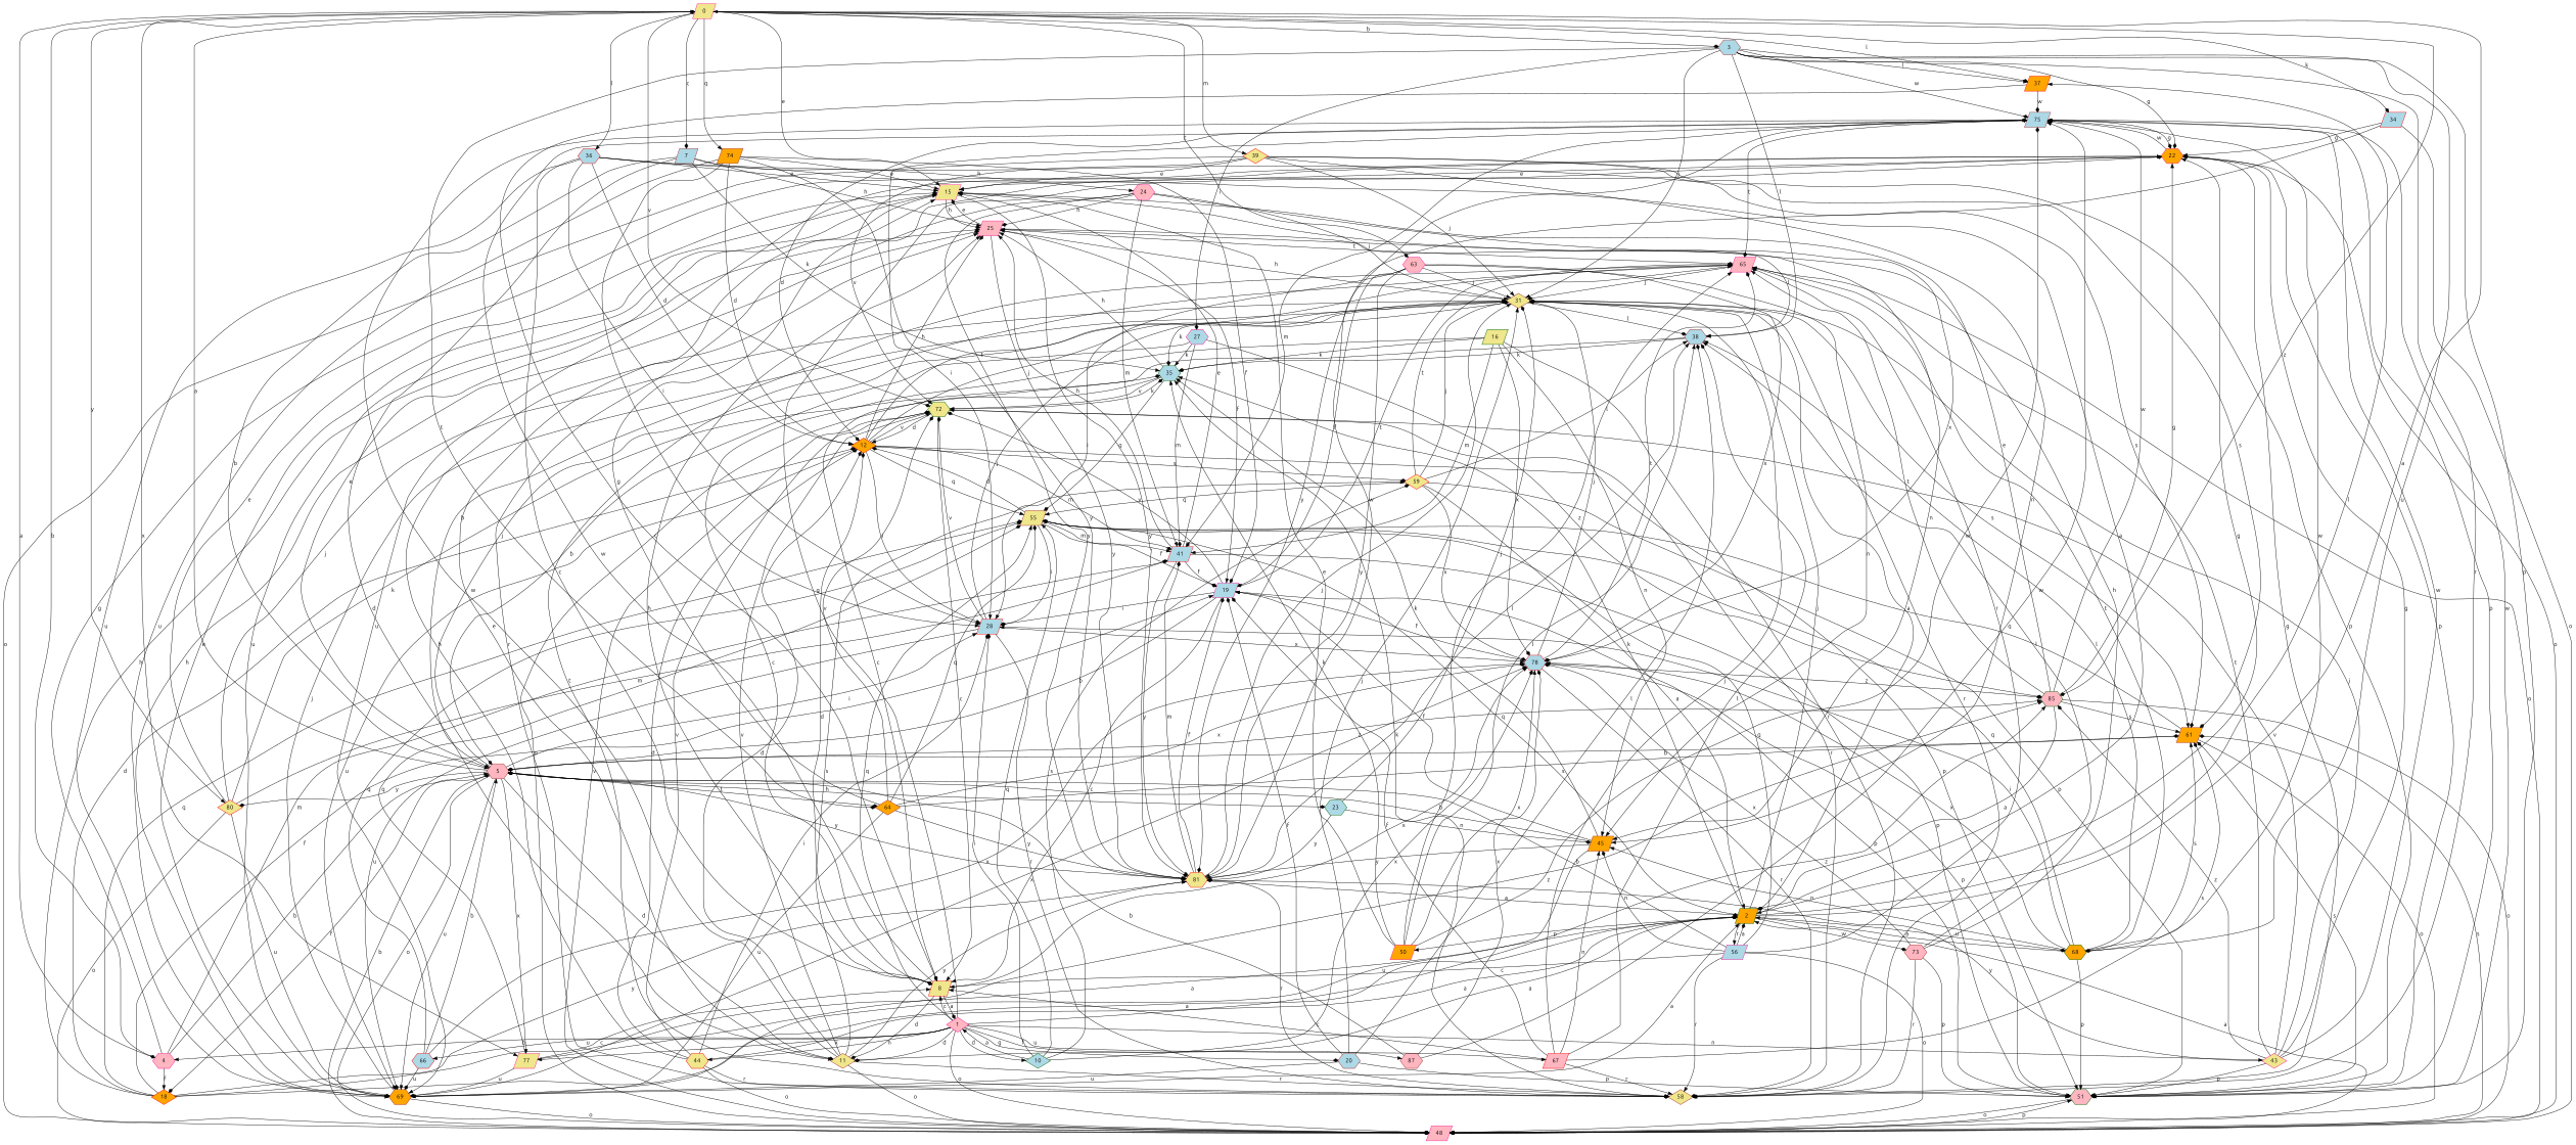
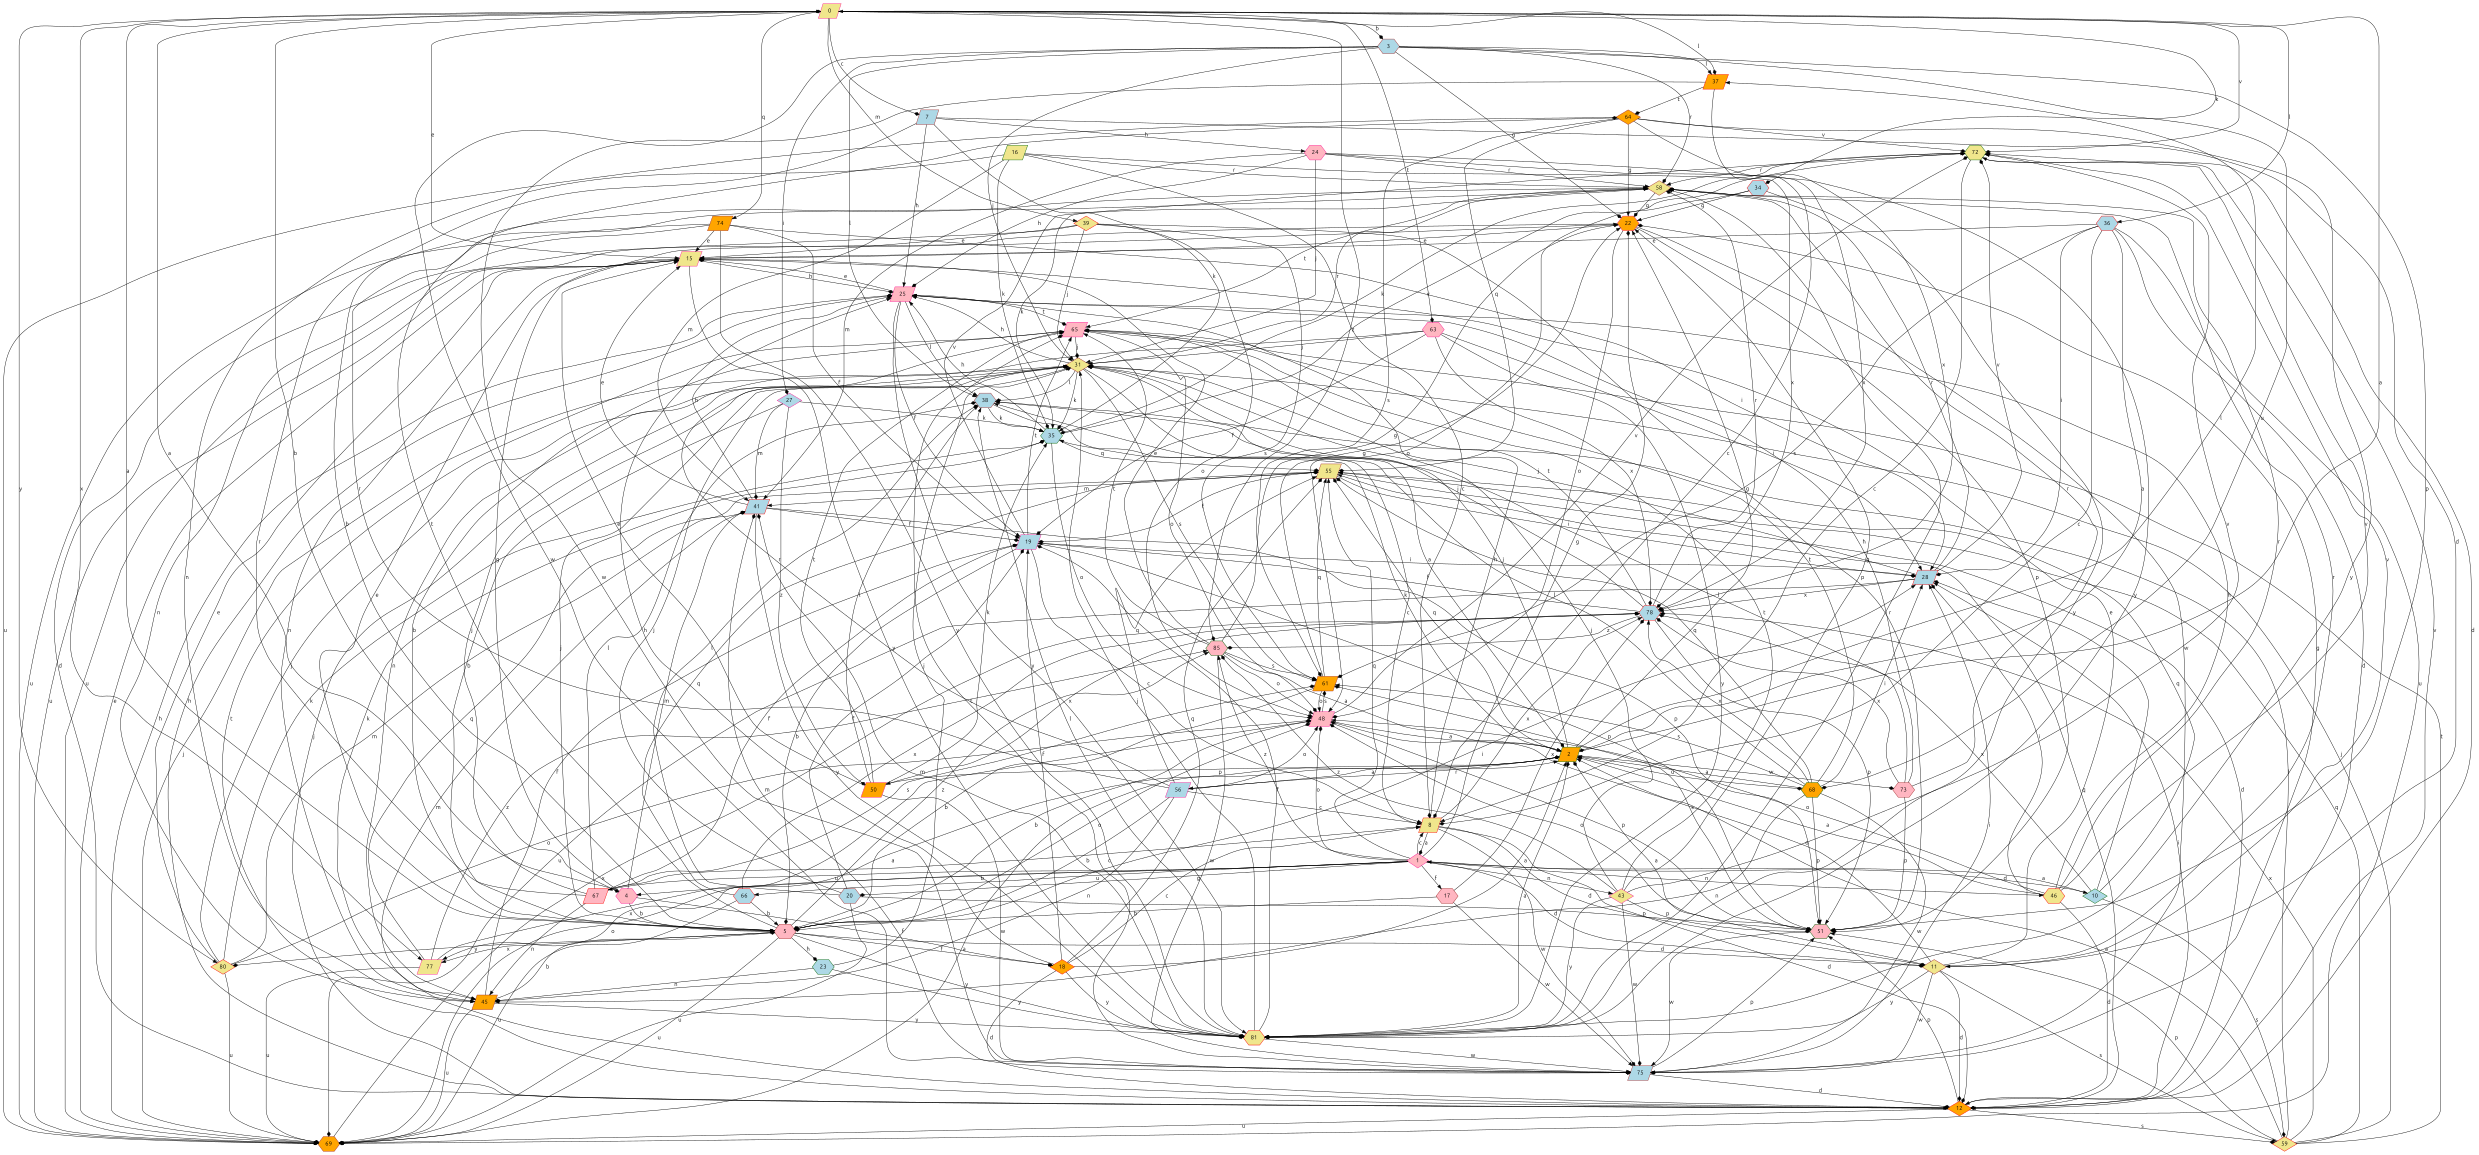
  strict digraph {
    fontname=Ubuntu
    node [color=brown fillcolor=lightblue fontname=Ubuntu shape=hexagon style=filled]
    edge [arrowhead=normal fontname=Ubuntu]
    0 [color=deeppink fillcolor=khaki shape=parallelogram]
    3
    4 [color=deeppink fillcolor=lightpink]
    7 [shape=parallelogram]
    15 [color=deeppink fillcolor=khaki shape=parallelogram]
-   34 [color=red shape=parallelogram]
+   34 [color=red]
    36 [color=red]
    37 [color=red fillcolor=orange shape=parallelogram]
    39 [color=red fillcolor=khaki shape=diamond]
    n10 [fillcolor=orange label=74 shape=parallelogram]
    63 [color=deeppink fillcolor=lightpink]
    72 [color=darkgreen fillcolor=khaki]
    77 [color=deeppink fillcolor=khaki shape=parallelogram]
    80 [color=red fillcolor=khaki shape=diamond]
    85 [color=darkgreen fillcolor=lightpink]
    22 [color=deeppink fillcolor=orange]
    31 [fillcolor=khaki shape=diamond]
    68 [color=darkgreen fillcolor=orange]
-   27 [color=deeppink]
+   27 [color=deeppink shape=diamond]
    38
    51 [color=darkgreen fillcolor=lightpink]
    58 [fillcolor=khaki shape=diamond]
    64 [fillcolor=orange shape=diamond]
    75 [shape=parallelogram]
    5 [fillcolor=lightpink]
    18 [color=red fillcolor=orange shape=diamond]
    41 [color=red shape=parallelogram]
    11 [fillcolor=khaki shape=diamond]
    35 [color=darkgreen]
    24 [color=deeppink fillcolor=lightpink]
    25 [color=deeppink fillcolor=lightpink shape=parallelogram]
    69 [fillcolor=orange]
    81 [color=red fillcolor=khaki]
    45 [fillcolor=orange shape=parallelogram]
    16 [color=darkgreen fillcolor=khaki shape=parallelogram]
    8 [color=red fillcolor=khaki shape=parallelogram]
    78 [color=red]
    48 [color=deeppink fillcolor=lightpink shape=parallelogram]
    2 [color=darkgreen fillcolor=orange shape=parallelogram]
    28 [color=red shape=parallelogram]
    12 [color=red fillcolor=orange shape=diamond]
    61 [fillcolor=orange shape=parallelogram]
    19 [color=deeppink shape=parallelogram]
    55 [fillcolor=khaki shape=parallelogram]
    65 [color=deeppink fillcolor=lightpink shape=parallelogram]
    1 [color=deeppink fillcolor=lightpink shape=diamond]
    10 [color=darkgreen shape=diamond]
-   17 [fillcolor=lightpink label=87]
+   17 [fillcolor=lightpink]
    20
    43 [color=deeppink fillcolor=khaki shape=diamond]
-   44 [color=red fillcolor=khaki]
+   44 [color=red fillcolor=khaki label=46]
    66 [color=red]
    67 [color=red fillcolor=lightpink shape=parallelogram]
    59 [color=red fillcolor=khaki shape=diamond]
    50 [color=deeppink fillcolor=orange shape=parallelogram]
    56 [color=deeppink shape=parallelogram]
    73 [fillcolor=lightpink]
    23 [color=darkgreen]
    0 -> 3 [arrowhead=diamond label=b]
    0 -> 4 [arrowhead=diamond label=b]
    0 -> 7 [arrowhead=diamond label=c]
    0 -> 15 [label=e]
    0 -> 34 [arrowhead=diamond label=k]
    0 -> 36 [label=l]
    0 -> 37 [arrowhead=diamond label=l]
    0 -> 39 [label=m]
    0 -> n10 [label=q]
    0 -> 63 [arrowhead=diamond label=t]
    0 -> 72 [arrowhead=diamond label=v]
    0 -> 77 [label=x]
    0 -> 80 [label=y]
    0 -> 85 [arrowhead=diamond label=z]
    3 -> 37 [label=l]
    3 -> 22 [arrowhead=diamond label=g]
    3 -> 31 [label=j]
    3 -> 68 [arrowhead=diamond label=u]
    3 -> 27 [arrowhead=diamond label=i]
    3 -> 38 [label=l]
    3 -> 51 [arrowhead=diamond label=p]
    3 -> 58 [arrowhead=diamond label=r]
-   3 -> 64 [arrowhead=diamond label=t]
+   37 -> 64 [arrowhead=diamond label=t]
    3 -> 75 [arrowhead=diamond label=w]
    4 -> 0 [label=a]
    4 -> 22 [label=g]
    4 -> 5 [label=b]
    4 -> 18 [label=f]
    4 -> 41 [label=m]
    7 -> 5 [label=b]
    7 -> 11 [label=d]
    7 -> 35 [label=k]
    7 -> 24 [label=h]
    7 -> 25 [label=h]
    15 -> 25 [arrowhead=diamond label=h]
    15 -> 69 [arrowhead=diamond label=u]
    15 -> 81 [arrowhead=diamond label=y]
    15 -> 45 [label=n]
    34 -> 22 [label=g]
    34 -> 81 [arrowhead=diamond label=y]
    34 -> 48 [label=o]
    36 -> 15 [label=e]
    36 -> 69 [arrowhead=diamond label=u]
    36 -> 8 [arrowhead=diamond label=c]
    36 -> 2 [arrowhead=diamond label=a]
    36 -> 28 [arrowhead=diamond label=i]
    36 -> 12 [label=d]
    36 -> 61 [arrowhead=diamond label=s]
    37 -> 75 [arrowhead=diamond label=w]
    37 -> 8 [arrowhead=diamond label=c]
    39 -> 15 [label=e]
-   39 -> 72 [arrowhead=diamond label=v]
    39 -> 31 [label=j]
    39 -> 51 [label=p]
    39 -> 45 [label=n]
    39 -> 48 [arrowhead=diamond label=o]
    39 -> 61 [arrowhead=diamond label=s]
    n10 -> 15 [label=e]
    n10 -> 69 [label=u]
    n10 -> 81 [arrowhead=diamond label=y]
    n10 -> 28 [label=i]
    n10 -> 12 [label=d]
    n10 -> 19 [arrowhead=diamond label=f]
    63 -> 31 [label=j]
    63 -> 81 [label=y]
    63 -> 45 [label=n]
    63 -> 78 [arrowhead=diamond label=x]
    63 -> 28 [label=i]
    63 -> 19 [arrowhead=diamond label=f]
    72 -> 58 [label=r]
    72 -> 35 [arrowhead=diamond label=k]
    72 -> 8 [label=c]
    72 -> 12 [label=d]
    77 -> 85 [label=z]
    77 -> 69 [arrowhead=diamond label=u]
    77 -> 2 [arrowhead=diamond label=a]
    77 -> 55 [arrowhead=diamond label=q]
    80 -> 15 [arrowhead=diamond label=e]
    80 -> 31 [label=j]
    80 -> 41 [arrowhead=diamond label=m]
    80 -> 35 [arrowhead=diamond label=k]
    80 -> 69 [arrowhead=diamond label=u]
    80 -> 48 [arrowhead=diamond label=o]
    85 -> 15 [arrowhead=diamond label=e]
    85 -> 22 [label=g]
    85 -> 75 [arrowhead=diamond label=w]
    85 -> 48 [label=o]
    85 -> 2 [label=a]
    85 -> 61 [label=s]
    85 -> 65 [label=t]
    22 -> 15 [label=e]
    22 -> 51 [arrowhead=diamond label=p]
    22 -> 75 [label=w]
    22 -> 69 [label=u]
    22 -> 48 [arrowhead=diamond label=o]
    31 -> 38 [arrowhead=diamond label=l]
    31 -> 58 [label=r]
    31 -> 35 [arrowhead=diamond label=k]
    31 -> 25 [label=h]
    31 -> 2 [arrowhead=diamond label=a]
    31 -> 61 [label=s]
    68 -> 38 [label=l]
    68 -> 51 [label=p]
    68 -> 75 [label=w]
    68 -> 45 [label=n]
    68 -> 78 [label=x]
    68 -> 2 [label=a]
    68 -> 28 [label=i]
    68 -> 61 [label=s]
    68 -> 55 [arrowhead=diamond label=q]
    68 -> 65 [label=t]
-   27 -> 85 [arrowhead=diamond label=z]
+   27 -> 50 [arrowhead=diamond label=z]
    27 -> 5 [arrowhead=diamond label=b]
    27 -> 41 [arrowhead=diamond label=m]
    27 -> 35 [label=k]
    38 -> 35 [label=k]
    38 -> 8 [label=c]
    51 -> 75 [label=w]
    51 -> 48 [arrowhead=diamond label=o]
    51 -> 61 [arrowhead=diamond label=s]
    58 -> 22 [arrowhead=diamond label=g]
    58 -> 35 [label=k]
    58 -> 65 [label=t]
    64 -> 72 [arrowhead=diamond label=v]
    64 -> 22 [label=g]
    64 -> 69 [label=u]
    64 -> 81 [label=y]
    64 -> 78 [arrowhead=diamond label=x]
    64 -> 61 [arrowhead=diamond label=s]
    64 -> 55 [arrowhead=diamond label=q]
    75 -> 22 [arrowhead=diamond label=g]
    75 -> 51 [label=p]
    75 -> 41 [arrowhead=diamond label=m]
    75 -> 28 [label=i]
    75 -> 12 [arrowhead=diamond label=d]
    75 -> 65 [arrowhead=diamond label=t]
    5 -> 0 [arrowhead=diamond label=a]
    5 -> 15 [label=e]
    5 -> 77 [label=x]
    5 -> 80 [arrowhead=diamond label=y]
    5 -> 85 [label=z]
    5 -> 31 [arrowhead=diamond label=j]
    5 -> 64 [arrowhead=diamond label=t]
    5 -> 18 [arrowhead=diamond label=f]
    5 -> 11 [arrowhead=diamond label=d]
-   5 -> 69 [label=u]
+   5 -> 69 [arrowhead=diamond label=u]
    5 -> 81 [arrowhead=diamond label=y]
    5 -> 48 [arrowhead=diamond label=o]
    5 -> 28 [label=i]
    5 -> 23 [arrowhead=diamond label=h]
    18 -> 25 [arrowhead=diamond label=h]
    18 -> 81 [label=y]
    18 -> 8 [label=c]
    18 -> 2 [label=a]
    18 -> 12 [arrowhead=diamond label=d]
    18 -> 19 [label=f]
    18 -> 55 [arrowhead=diamond label=q]
    41 -> 15 [label=e]
    41 -> 51 [arrowhead=diamond label=p]
    41 -> 25 [label=h]
    41 -> 81 [label=y]
    41 -> 19 [arrowhead=diamond label=f]
    11 -> 15 [label=e]
    11 -> 72 [label=v]
    11 -> 58 [label=r]
    11 -> 75 [arrowhead=diamond label=w]
    11 -> 81 [label=y]
    11 -> 48 [arrowhead=diamond label=o]
    11 -> 2 [arrowhead=diamond label=a]
    11 -> 12 [arrowhead=diamond label=d]
    11 -> 59 [label=s]
    35 -> 72 [label=v]
    35 -> 25 [label=h]
    35 -> 48 [arrowhead=diamond label=o]
    35 -> 55 [arrowhead=diamond label=q]
    24 -> 31 [label=j]
    24 -> 58 [label=r]
    24 -> 41 [label=m]
    24 -> 25 [arrowhead=diamond label=h]
    24 -> 81 [label=y]
    24 -> 78 [arrowhead=diamond label=x]
    25 -> 15 [arrowhead=diamond label=e]
    25 -> 38 [label=l]
    25 -> 81 [label=y]
    25 -> 19 [label=f]
    25 -> 65 [arrowhead=diamond label=t]
    69 -> 15 [arrowhead=diamond label=e]
    69 -> 31 [label=j]
    69 -> 25 [arrowhead=diamond label=h]
    69 -> 78 [arrowhead=diamond label=x]
    69 -> 48 [arrowhead=diamond label=o]
    69 -> 2 [label=a]
    81 -> 31 [label=j]
    81 -> 38 [label=l]
    81 -> 58 [label=r]
    81 -> 75 [label=w]
    81 -> 41 [arrowhead=diamond label=m]
    81 -> 2 [arrowhead=diamond label=a]
    81 -> 19 [arrowhead=diamond label=f]
    45 -> 5 [arrowhead=diamond label=b]
    45 -> 35 [arrowhead=diamond label=k]
    45 -> 69 [label=u]
    45 -> 81 [label=y]
    45 -> 19 [label=f]
    16 -> 58 [label=r]
    16 -> 41 [label=m]
    16 -> 35 [arrowhead=diamond label=k]
    16 -> 45 [label=n]
    16 -> 8 [arrowhead=diamond label=c]
    16 -> 78 [arrowhead=diamond label=x]
    8 -> 75 [arrowhead=diamond label=w]
    8 -> 11 [arrowhead=diamond label=d]
    8 -> 25 [label=h]
    8 -> 78 [label=x]
    8 -> 12 [arrowhead=diamond label=d]
    8 -> 1 [arrowhead=diamond label=a]
    78 -> 85 [arrowhead=diamond label=z]
    78 -> 31 [label=j]
    78 -> 51 [label=p]
    78 -> 58 [arrowhead=diamond label=r]
    78 -> 19 [label=f]
    78 -> 65 [arrowhead=diamond label=t]
    48 -> 72 [arrowhead=diamond label=v]
    48 -> 51 [label=p]
    48 -> 5 [arrowhead=diamond label=b]
    48 -> 2 [label=a]
    48 -> 61 [arrowhead=diamond label=s]
    2 -> 0 [label=a]
    2 -> 37 [label=l]
    2 -> 22 [label=g]
    2 -> 31 [label=j]
    2 -> 68 [arrowhead=diamond label=u]
    2 -> 35 [label=k]
    2 -> 55 [arrowhead=diamond label=q]
    2 -> 50 [label=p]
    2 -> 56 [label=r]
    2 -> 73 [arrowhead=diamond label=w]
    28 -> 72 [arrowhead=diamond label=v]
    28 -> 31 [arrowhead=diamond label=j]
    28 -> 58 [arrowhead=diamond label=r]
    28 -> 69 [arrowhead=diamond label=u]
    28 -> 78 [label=x]
    12 -> 72 [label=v]
    12 -> 31 [label=j]
    12 -> 51 [label=p]
    12 -> 41 [arrowhead=diamond label=m]
    12 -> 25 [arrowhead=diamond label=h]
    12 -> 69 [arrowhead=diamond label=u]
    12 -> 28 [label=i]
    12 -> 55 [label=q]
    12 -> 65 [label=t]
    12 -> 59 [arrowhead=diamond label=s]
+   61 -> 22 [label=g]
    61 -> 5 [arrowhead=diamond label=b]
    61 -> 48 [label=o]
    61 -> 55 [label=q]
    19 -> 72 [arrowhead=diamond label=v]
    19 -> 51 [arrowhead=diamond label=p]
    19 -> 5 [arrowhead=diamond label=b]
    19 -> 8 [label=c]
    19 -> 28 [arrowhead=diamond label=i]
    19 -> 65 [label=t]
    55 -> 41 [label=m]
    55 -> 28 [arrowhead=diamond label=i]
    55 -> 12 [arrowhead=diamond label=d]
    55 -> 19 [arrowhead=diamond label=f]
    65 -> 31 [arrowhead=diamond label=j]
    65 -> 5 [label=b]
    65 -> 48 [arrowhead=diamond label=o]
    1 -> 4 [label=b]
    1 -> 77 [label=x]
    1 -> 85 [label=z]
    1 -> 22 [arrowhead=diamond label=g]
    1 -> 11 [arrowhead=diamond label=d]
    1 -> 8 [label=c]
    1 -> 48 [arrowhead=diamond label=o]
    1 -> 55 [label=q]
    1 -> 10 [label=d]
    1 -> 17 [label=f]
    1 -> 20 [arrowhead=diamond label=g]
    1 -> 43 [label=n]
    1 -> 44 [label=n]
    1 -> 66 [label=u]
    1 -> 67 [label=u]
    10 -> 78 [arrowhead=diamond label=x]
    10 -> 28 [arrowhead=diamond label=i]
    10 -> 55 [label=q]
    10 -> 1 [label=a]
    10 -> 59 [arrowhead=diamond label=s]
    17 -> 75 [label=w]
    17 -> 5 [arrowhead=diamond label=b]
    17 -> 78 [arrowhead=diamond label=x]
    20 -> 31 [label=j]
    20 -> 38 [arrowhead=diamond label=l]
    20 -> 51 [label=p]
    20 -> 69 [label=u]
    20 -> 19 [arrowhead=diamond label=f]
    43 -> 72 [label=v]
    43 -> 85 [arrowhead=diamond label=z]
    43 -> 22 [label=g]
    43 -> 31 [arrowhead=diamond label=j]
    43 -> 51 [arrowhead=diamond label=p]
    43 -> 75 [arrowhead=diamond label=w]
    43 -> 81 [arrowhead=diamond label=y]
    43 -> 65 [label=t]
    44 -> 72 [arrowhead=diamond label=v]
    44 -> 58 [arrowhead=diamond label=r]
    44 -> 25 [label=h]
    44 -> 48 [label=o]
    44 -> 2 [arrowhead=diamond label=a]
    44 -> 28 [arrowhead=diamond label=i]
    44 -> 12 [arrowhead=diamond label=d]
    66 -> 5 [label=b]
    66 -> 69 [arrowhead=diamond label=u]
    66 -> 78 [label=x]
    66 -> 55 [arrowhead=diamond label=q]
    67 -> 31 [arrowhead=diamond label=j]
    67 -> 38 [arrowhead=diamond label=l]
    67 -> 58 [label=r]
    67 -> 45 [label=n]
    67 -> 8 [label=c]
    67 -> 61 [arrowhead=diamond label=s]
    67 -> 19 [arrowhead=diamond label=f]
    59 -> 31 [arrowhead=diamond label=j]
    59 -> 38 [label=l]
    59 -> 51 [label=p]
    59 -> 78 [arrowhead=diamond label=x]
    59 -> 2 [label=a]
    59 -> 55 [label=q]
    59 -> 65 [label=t]
    50 -> 15 [label=e]
    50 -> 38 [label=l]
    50 -> 75 [arrowhead=diamond label=w]
    50 -> 35 [label=k]
    50 -> 78 [label=x]
    50 -> 65 [label=t]
    56 -> 58 [label=r]
    56 -> 5 [label=b]
    56 -> 45 [arrowhead=diamond label=n]
    56 -> 8 [label=c]
    56 -> 48 [label=o]
    56 -> 2 [arrowhead=diamond label=a]
    56 -> 55 [label=q]
    56 -> 65 [arrowhead=diamond label=r]
    73 -> 38 [label=l]
    73 -> 51 [label=p]
    73 -> 58 [arrowhead=diamond label=r]
    73 -> 25 [label=h]
    73 -> 78 [arrowhead=diamond label=x]
    23 -> 31 [arrowhead=diamond label=j]
    23 -> 81 [label=y]
    23 -> 45 [arrowhead=diamond label=n]
  }
